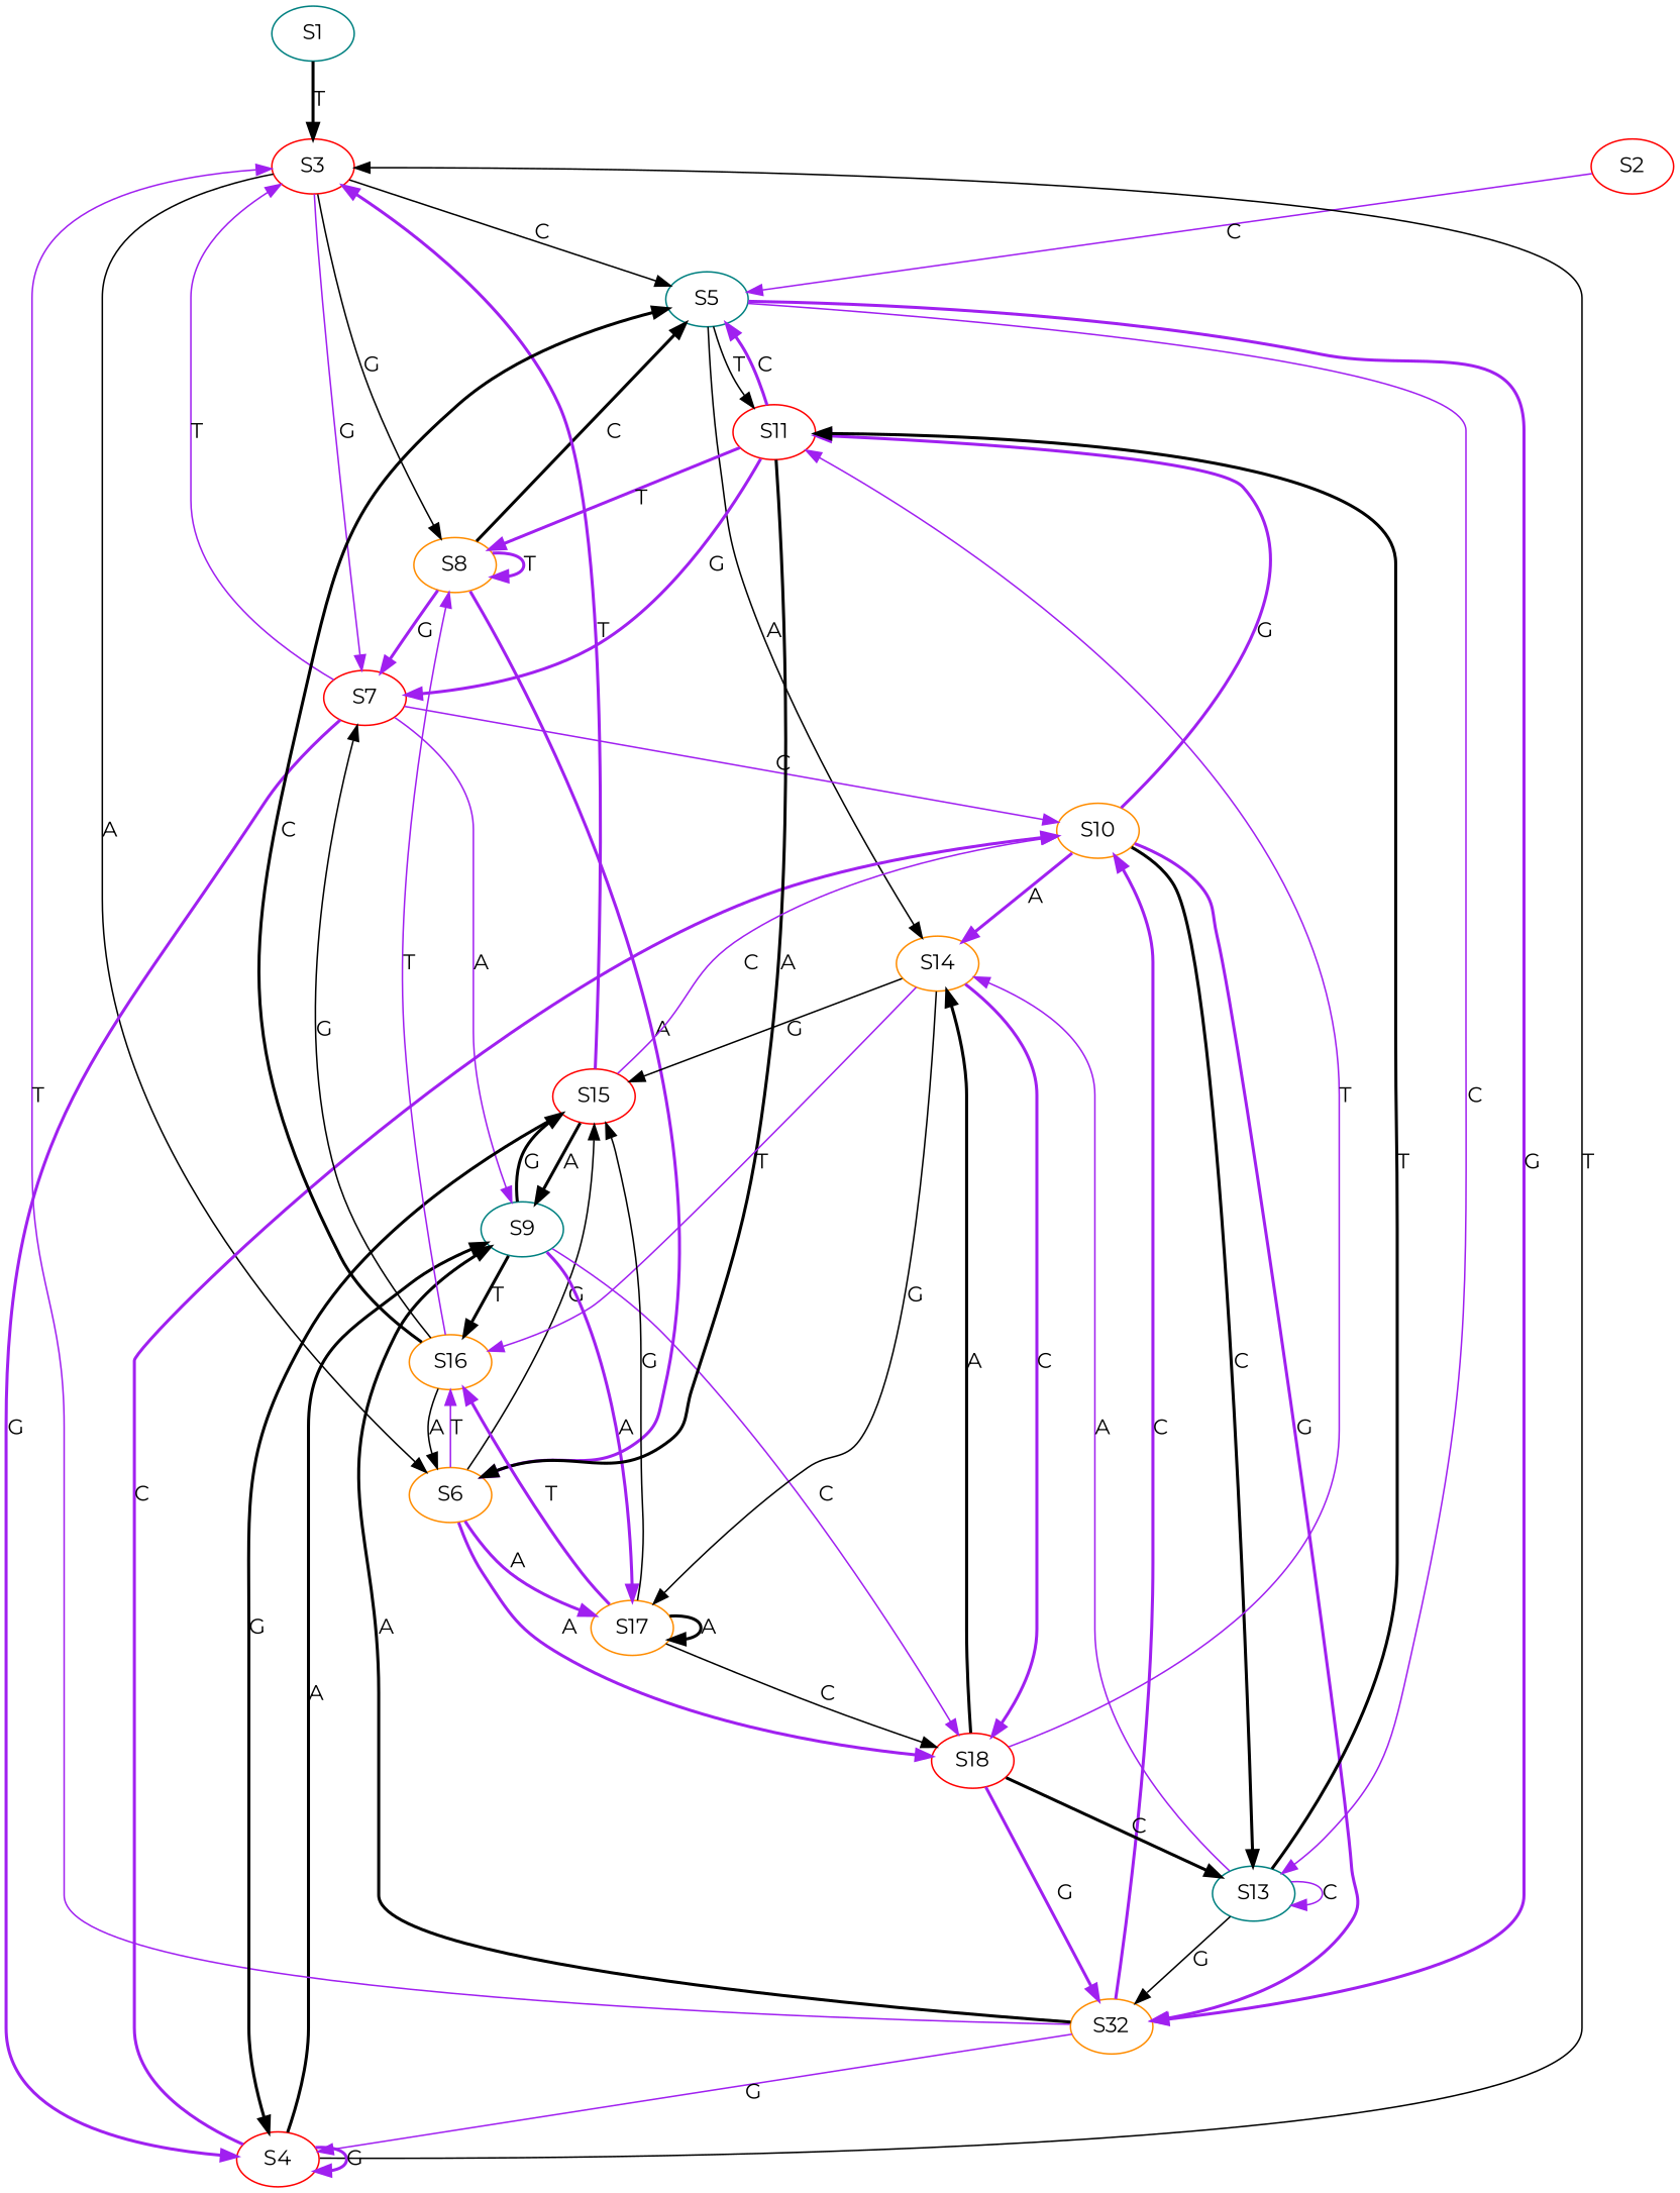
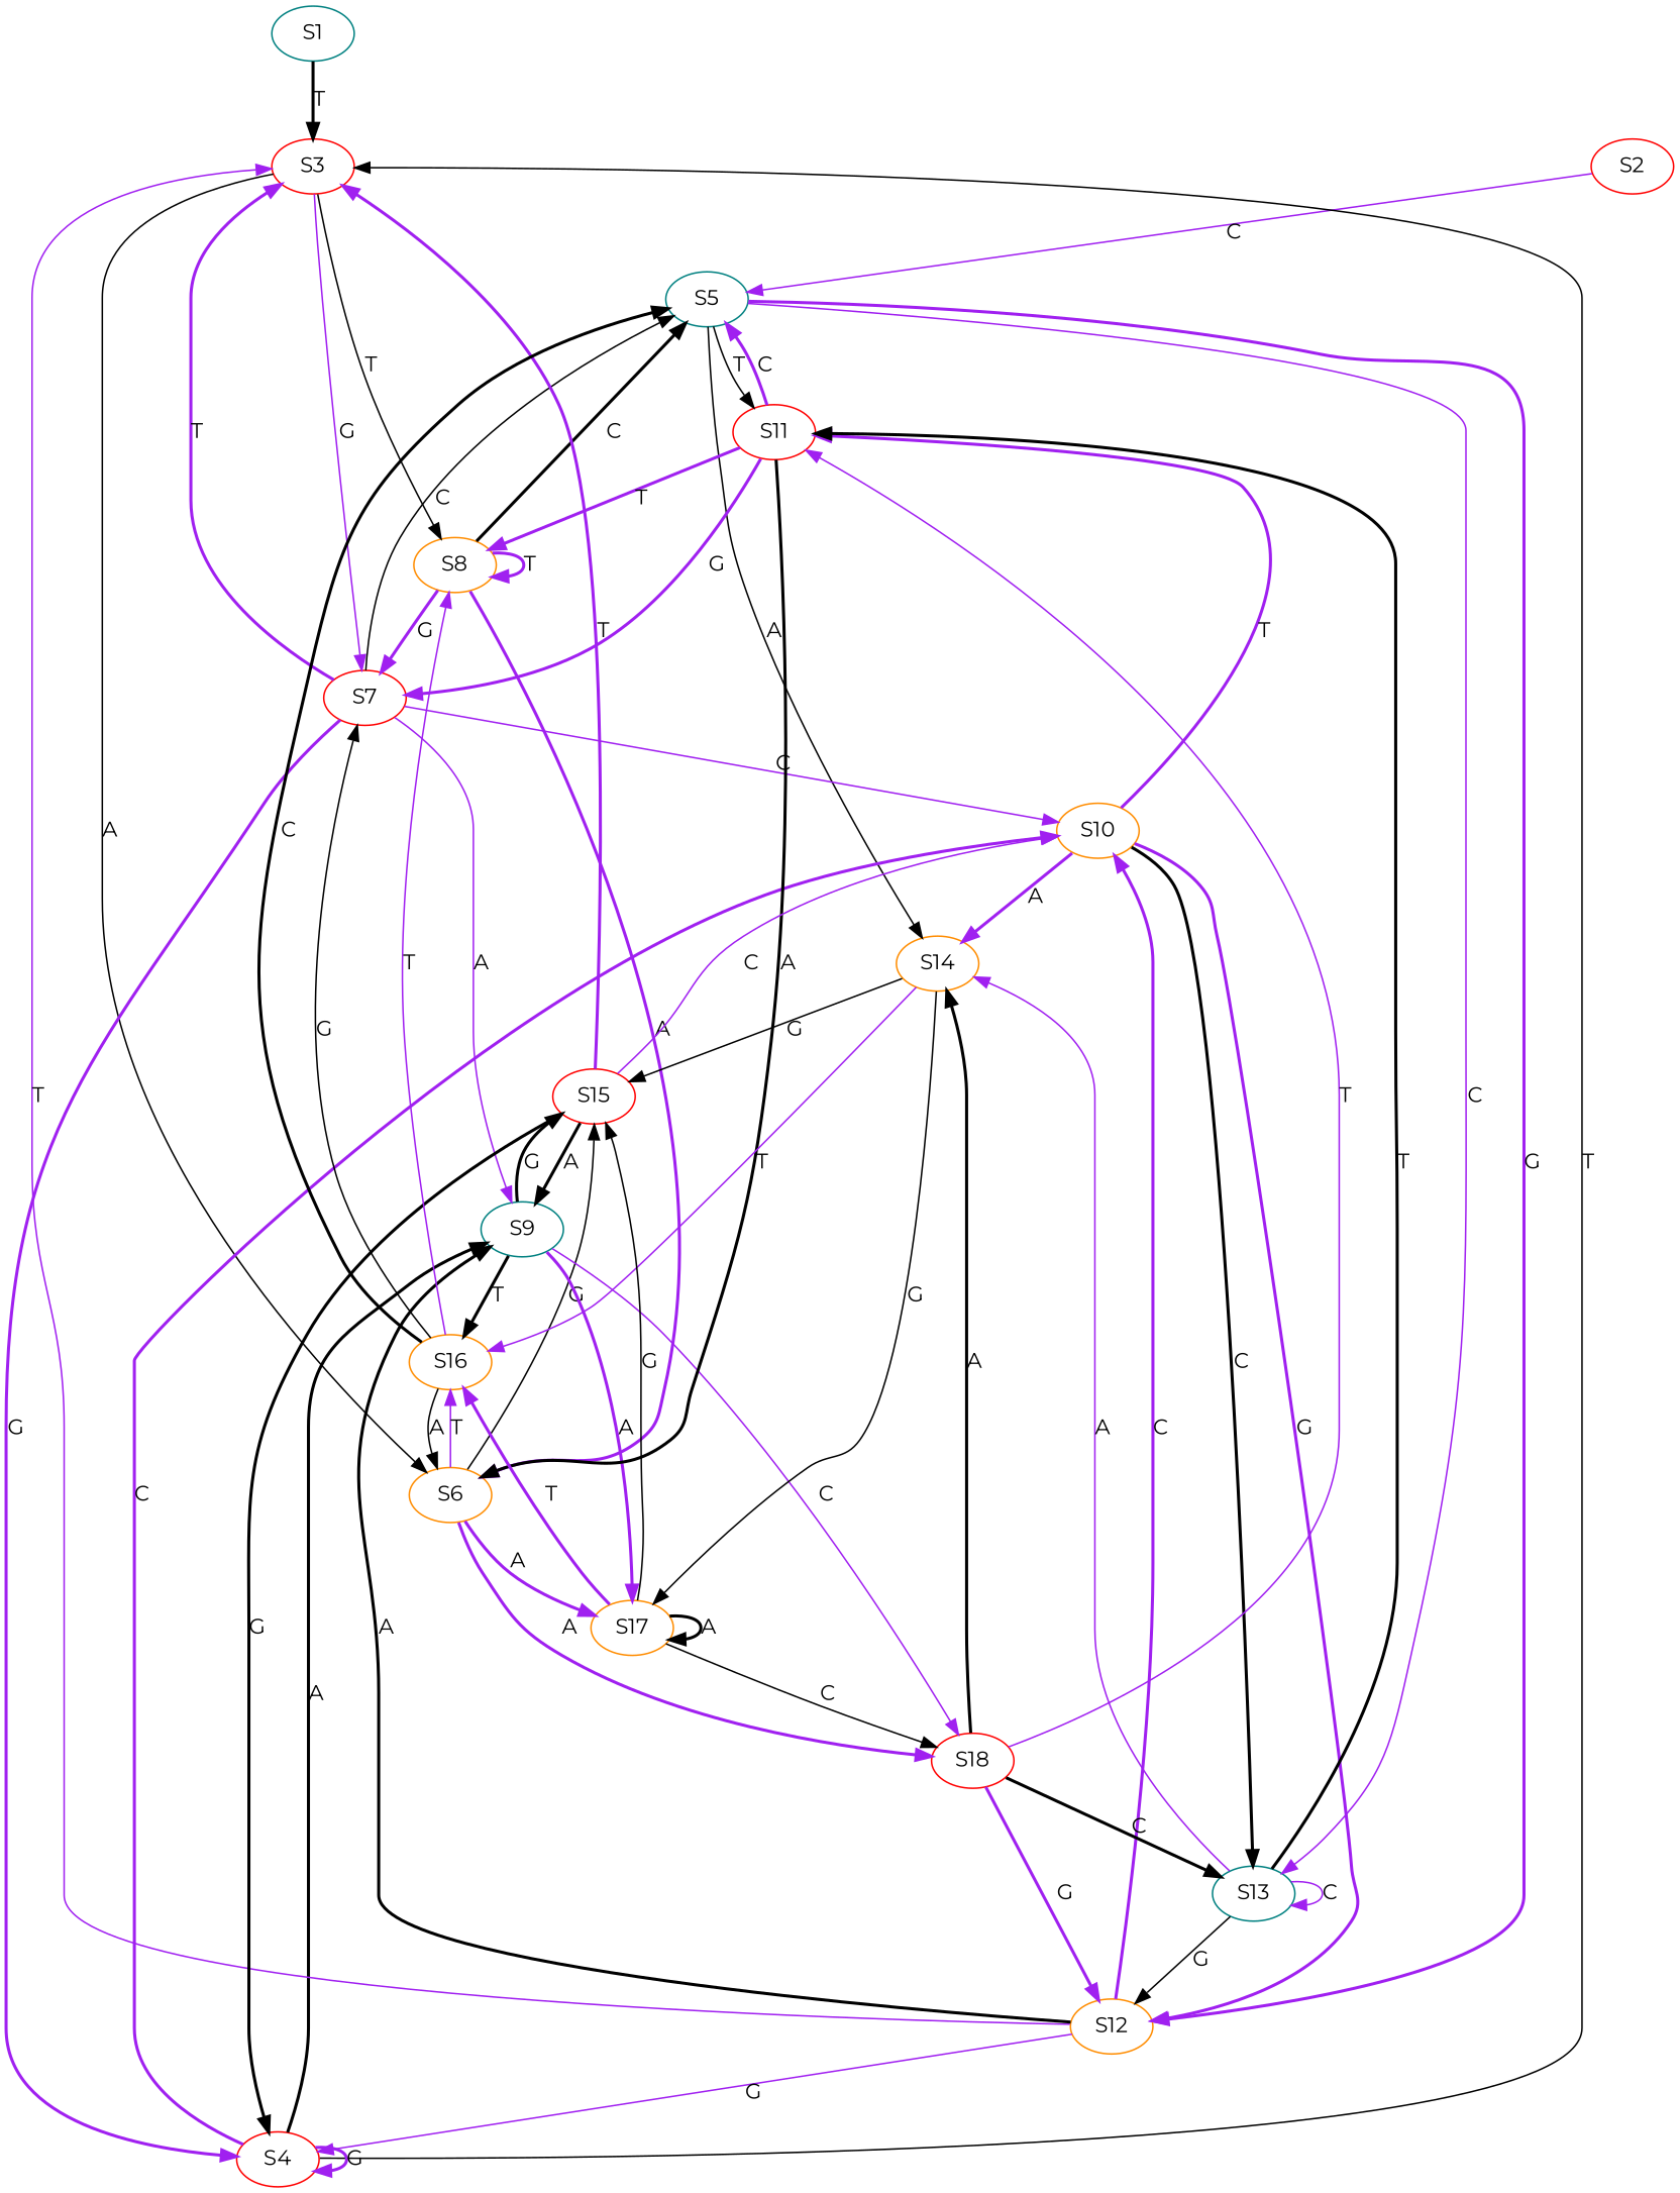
  strict digraph {
    fontname=Montserrat
    node [color=red fontname=Montserrat]
    edge [color=purple fontname=Montserrat style=bold]
    S1 [color=teal]
    S3
    S2
    S5 [color=teal]
    S6 [color=darkorange]
    S7
    S8 [color=darkorange]
    S4
    S9 [color=teal]
    S10 [color=darkorange]
    S11
-   S12 [color=darkorange label=S32]
+   S12 [color=darkorange]
    S13 [color=teal]
    S14 [color=darkorange]
    S15
    S16 [color=darkorange]
    S17 [color=darkorange]
    S18
    S1 -> S3 [color=black label=T]
-   S3 -> S5 [color=black label=C style=solid]
+   S7 -> S5 [color=black label=C style=solid]
    S3 -> S6 [color=black label=A style=solid]
    S3 -> S7 [label=G style=solid]
-   S3 -> S8 [color=black label=G style=solid]
+   S3 -> S8 [color=black label=T style=solid]
    S2 -> S5 [label=C style=solid]
    S5 -> S11 [color=black label=T style=solid]
    S5 -> S12 [label=G]
    S5 -> S13 [label=C style=solid]
    S5 -> S14 [color=black label=A style=solid]
    S6 -> S15 [color=black label=G style=solid]
    S6 -> S16 [label=T style=solid]
    S6 -> S17 [label=A]
    S6 -> S18 [label=A]
-   S7 -> S3 [label=T style=solid]
+   S7 -> S3 [label=T]
    S7 -> S4 [label=G]
    S7 -> S9 [label=A style=solid]
    S7 -> S10 [label=C style=solid]
    S8 -> S5 [color=black label=C]
    S8 -> S6 [label=A]
    S8 -> S7 [label=G]
    S8 -> S8 [label=T]
    S4 -> S3 [color=black label=T style=solid]
    S4 -> S4 [label=G]
    S4 -> S9 [color=black label=A]
    S4 -> S10 [label=C]
    S9 -> S15 [color=black label=G]
    S9 -> S16 [color=black label=T]
    S9 -> S17 [label=A]
    S9 -> S18 [label=C style=solid]
-   S10 -> S11 [label=G]
+   S10 -> S11 [label=T]
    S10 -> S12 [label=G]
    S10 -> S13 [color=black label=C]
    S10 -> S14 [label=A]
    S11 -> S5 [label=C]
    S11 -> S6 [color=black label=A]
    S11 -> S7 [label=G]
    S11 -> S8 [label=T]
    S12 -> S3 [label=T style=solid]
    S12 -> S4 [label=G style=solid]
    S12 -> S9 [color=black label=A]
    S12 -> S10 [label=C]
    S13 -> S11 [color=black label=T]
    S13 -> S12 [color=black label=G style=solid]
    S13 -> S13 [label=C style=solid]
    S13 -> S14 [label=A style=solid]
    S14 -> S15 [color=black label=G style=solid]
    S14 -> S16 [label=T style=solid]
    S14 -> S17 [color=black label=G style=solid]
-   S14 -> S18 [label=C]
    S15 -> S3 [label=T]
    S15 -> S4 [color=black label=G]
    S15 -> S9 [color=black label=A]
    S15 -> S10 [label=C style=solid]
    S16 -> S5 [color=black label=C]
    S16 -> S6 [color=black label=A style=solid]
    S16 -> S7 [color=black label=G style=solid]
    S16 -> S8 [label=T style=solid]
    S17 -> S15 [color=black label=G style=solid]
    S17 -> S16 [label=T]
    S17 -> S17 [color=black label=A]
    S17 -> S18 [color=black label=C style=solid]
    S18 -> S11 [label=T style=solid]
    S18 -> S12 [label=G]
    S18 -> S13 [color=black label=C]
    S18 -> S14 [color=black label=A]
  }
